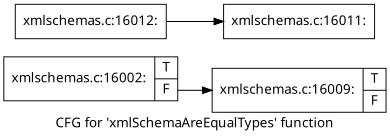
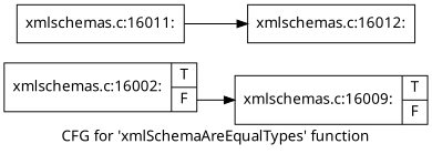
  digraph {
    fontname="Noto Sans"
    label="CFG for 'xmlSchemaAreEqualTypes' function"
    rankdir=LR
    node [fontname="Noto Sans" shape=record]
    edge [fontname="Noto Sans"]
    n1 [label="{xmlschemas.c:16002:|{<s0>T|<s1>F}}"]
    n2 [label="{xmlschemas.c:16009:|{<s0>T|<s1>F}}"]
    n3 [label="{xmlschemas.c:16012:}"]
    n4 [label="{xmlschemas.c:16011:}"]
    n1 -> n2 [tailport=s1]
-   n3 -> n4
+   n4 -> n3
  }
